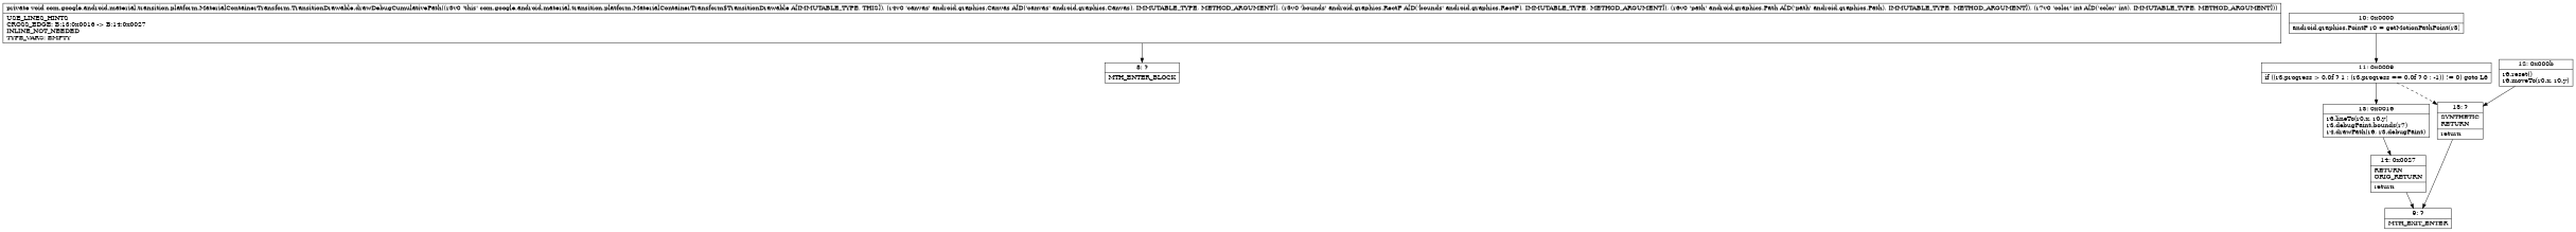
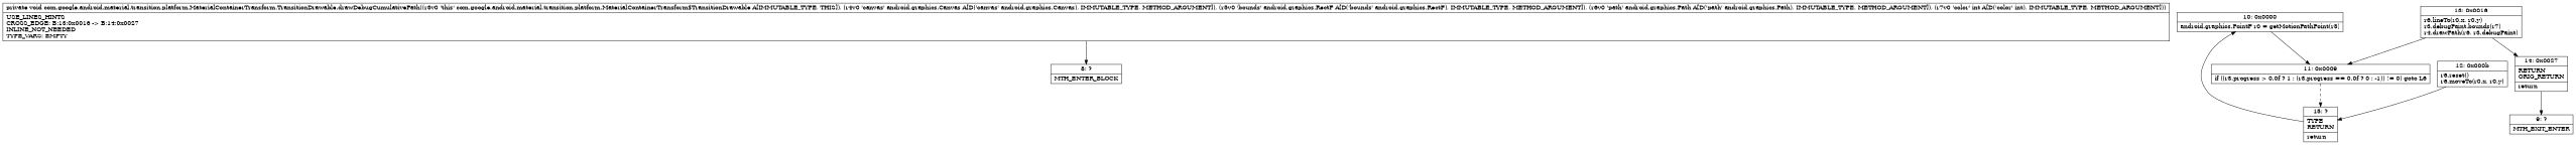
  digraph {
    node [shape=record]
    n1 [label="{8\:\ ?|MTH_ENTER_BLOCK\l}"]
    n2 [label="{10\:\ 0x0000|android.graphics.PointF r0 = getMotionPathPoint(r5)\l}"]
    n3 [label="{11\:\ 0x0009|if ((r3.progress \> 0.0f ? 1 : (r3.progress == 0.0f ? 0 : \-1)) != 0) goto L6\l}"]
    n4 [label="{13\:\ 0x0016|r6.lineTo(r0.x, r0.y)\lr3.debugPaint.bounds(r7)\lr4.drawPath(r6, r3.debugPaint)\l}"]
-   n5 [label="{15\:\ ?|SYNTHETIC\lRETURN\l|return\l}"]
+   n5 [label="{15\:\ ?|TYPE\lRETURN\l|return\l}"]
    n6 [label="{12\:\ 0x000b|r6.reset()\lr6.moveTo(r0.x, r0.y)\l}"]
    n7 [label="{14\:\ 0x0027|RETURN\lORIG_RETURN\l|return\l}"]
    n8 [label="{9\:\ ?|MTH_EXIT_ENTER\l}"]
    n9 [label="{private void com.google.android.material.transition.platform.MaterialContainerTransform.TransitionDrawable.drawDebugCumulativePath((r3v0 'this' com.google.android.material.transition.platform.MaterialContainerTransform$TransitionDrawable A[IMMUTABLE_TYPE, THIS]), (r4v0 'canvas' android.graphics.Canvas A[D('canvas' android.graphics.Canvas), IMMUTABLE_TYPE, METHOD_ARGUMENT]), (r5v0 'bounds' android.graphics.RectF A[D('bounds' android.graphics.RectF), IMMUTABLE_TYPE, METHOD_ARGUMENT]), (r6v0 'path' android.graphics.Path A[D('path' android.graphics.Path), IMMUTABLE_TYPE, METHOD_ARGUMENT]), (r7v0 'color' int A[D('color' int), IMMUTABLE_TYPE, METHOD_ARGUMENT]))  | USE_LINES_HINTS\lCROSS_EDGE: B:13:0x0016 \-\> B:14:0x0027\lINLINE_NOT_NEEDED\lTYPE_VARS: EMPTY\l}"]
    n2 -> n3
-   n3 -> n4
+   n4 -> n3
    n3 -> n5 [style=dashed]
    n4 -> n7
-   n5 -> n8
+   n5 -> n2
    n6 -> n5
    n7 -> n8
    n9 -> n1
  }
